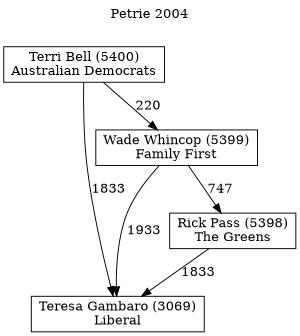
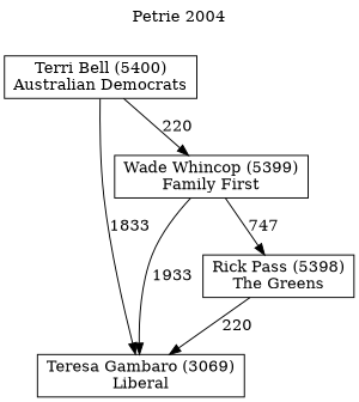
  digraph {
    label="Petrie 2004"
    labelloc=t
    mclimit=10
    node [shape=box]
    n1 [label="Teresa Gambaro (3069)\nLiberal"]
    n2 [label="Rick Pass (5398)\nThe Greens"]
    n3 [label="Wade Whincop (5399)\nFamily First"]
    n4 [label="Terri Bell (5400)\nAustralian Democrats"]
-   n2 -> n1 [label=1833]
+   n2 -> n1 [label=220]
    n3 -> n1 [label=1933]
    n3 -> n2 [label=747]
    n4 -> n1 [label=1833]
    n4 -> n3 [label=220]
  }
